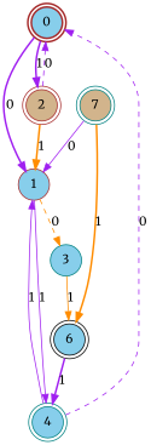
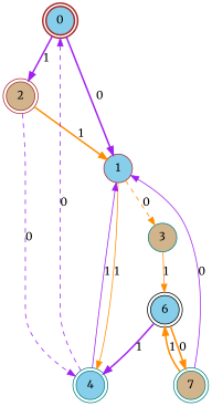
  digraph {
    fontname=Merriweather
    node [color=brown fillcolor=skyblue fontname=Merriweather peripheries=2 shape=circle style=filled]
    edge [color=purple fontname=Merriweather style=bold]
    0 [style="bold,filled"]
    1 [peripheries=""]
    2 [fillcolor=tan]
-   3 [color=teal peripheries=""]
+   3 [color=teal fillcolor=tan peripheries=""]
    4 [color=teal]
    6 [color=black]
    7 [color=teal fillcolor=tan]
    0 -> 1 [label=0]
    0 -> 2 [label=1]
    1 -> 3 [color=darkorange label=0 style=dashed]
-   1 -> 4 [label=1 style=solid]
-   2 -> 0 [label=0 style=dashed]
+   1 -> 4 [color=darkorange label=1 style=solid]
+   2 -> 4 [label=0 style=dashed]
    2 -> 1 [color=darkorange label=1]
    3 -> 6 [color=darkorange label=1 style=solid]
    4 -> 0 [label=0 style=dashed]
    4 -> 1 [label=1 style=solid]
    6 -> 4 [label=1]
+   6 -> 7 [color=darkorange label=0]
    7 -> 1 [label=0 style=solid]
    7 -> 6 [color=darkorange label=1]
  }
